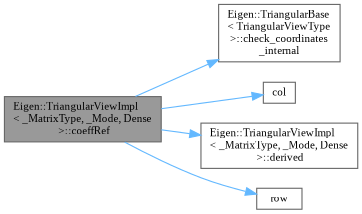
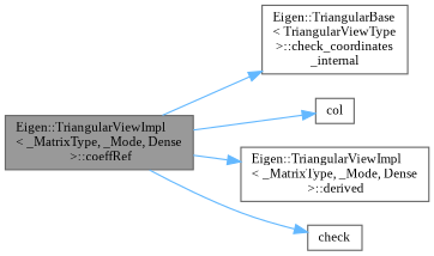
  digraph {
    rankdir=LR
    fontname="Liberation Serif"
    node [color=grey40 fillcolor=white fontname="Liberation Serif" fontsize=10 shape=box style=filled]
    edge [color=steelblue1 fontname="Liberation Serif" fontsize=10 labelfontname=Helvetica labelfontsize=10 style=solid]
    n1 [color=gray40 fillcolor=grey60 fontcolor=black height=0.2 label="Eigen::TriangularViewImpl\l\< _MatrixType, _Mode, Dense\l \>::coeffRef" width=0.4]
    n2 [height=0.2 label="Eigen::TriangularBase\l\< TriangularViewType\l \>::check_coordinates\l_internal" width=0.4]
    n3 [height=0.2 label=col width=0.4]
    n4 [height=0.2 label="Eigen::TriangularViewImpl\l\< _MatrixType, _Mode, Dense\l \>::derived" width=0.4]
-   n5 [height=0.2 label=row width=0.4]
+   n5 [height=0.2 label=check width=0.4]
    n1 -> n2
    n1 -> n3
    n1 -> n4
    n1 -> n5
  }
